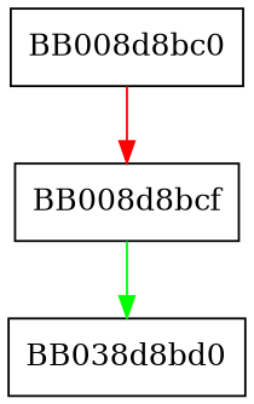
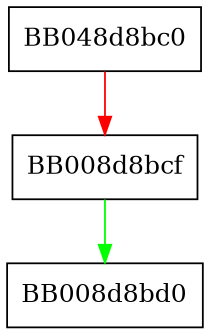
  digraph {
    splines=ortho
    node [shape=box]
-   BB008d8bc0
+   BB008d8bc0 [label=BB048d8bc0]
    BB008d8bcf
-   BB008d8bd0 [label=BB038d8bd0]
+   BB008d8bd0
    BB008d8bc0 -> BB008d8bcf [color=red]
    BB008d8bcf -> BB008d8bd0 [color=green]
  }
